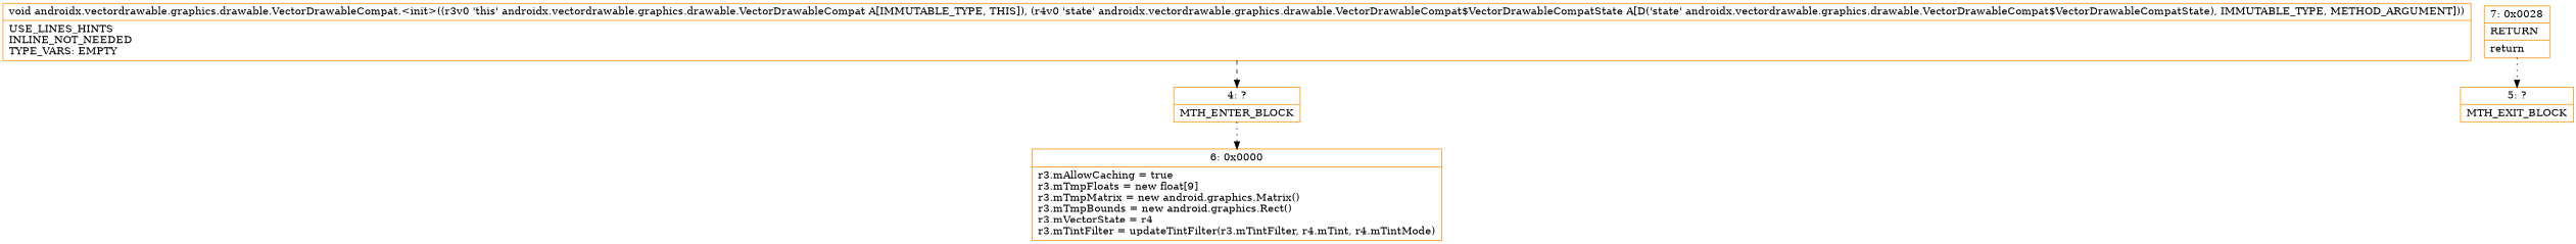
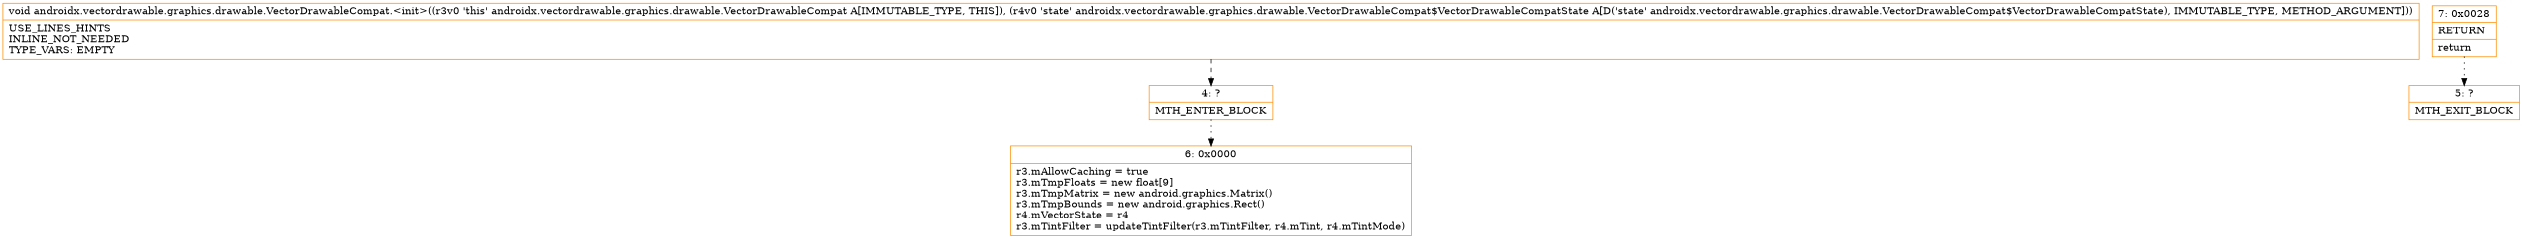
  digraph {
    fontname="DejaVu Serif"
    node [color=darkorange fontname="DejaVu Serif" shape=record]
    edge [fontname="DejaVu Serif" style=dotted]
    n1 [label="{4\:\ ?|MTH_ENTER_BLOCK\l}"]
-   n2 [label="{6\:\ 0x0000|r3.mAllowCaching = true\lr3.mTmpFloats = new float[9]\lr3.mTmpMatrix = new android.graphics.Matrix()\lr3.mTmpBounds = new android.graphics.Rect()\lr3.mVectorState = r4\lr3.mTintFilter = updateTintFilter(r3.mTintFilter, r4.mTint, r4.mTintMode)\l}"]
+   n2 [label="{6\:\ 0x0000|r3.mAllowCaching = true\lr3.mTmpFloats = new float[9]\lr3.mTmpMatrix = new android.graphics.Matrix()\lr3.mTmpBounds = new android.graphics.Rect()\lr4.mVectorState = r4\lr3.mTintFilter = updateTintFilter(r3.mTintFilter, r4.mTint, r4.mTintMode)\l}"]
    n3 [label="{7\:\ 0x0028|RETURN\l|return\l}"]
    n4 [label="{5\:\ ?|MTH_EXIT_BLOCK\l}"]
    n5 [label="{void androidx.vectordrawable.graphics.drawable.VectorDrawableCompat.\<init\>((r3v0 'this' androidx.vectordrawable.graphics.drawable.VectorDrawableCompat A[IMMUTABLE_TYPE, THIS]), (r4v0 'state' androidx.vectordrawable.graphics.drawable.VectorDrawableCompat$VectorDrawableCompatState A[D('state' androidx.vectordrawable.graphics.drawable.VectorDrawableCompat$VectorDrawableCompatState), IMMUTABLE_TYPE, METHOD_ARGUMENT]))  | USE_LINES_HINTS\lINLINE_NOT_NEEDED\lTYPE_VARS: EMPTY\l}"]
    n1 -> n2
    n3 -> n4
    n5 -> n1 [style=dashed]
  }
